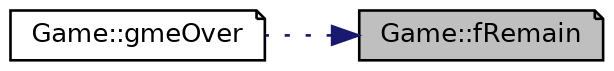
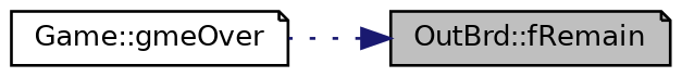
  digraph {
    rankdir=RL
    node [color=black fontname=Helvetica fontsize=10 shape=note style=filled]
-   n1 [fillcolor=grey75 fontcolor=black height=0.2 label="Game::fRemain" width=0.4]
+   n1 [fillcolor=grey75 fontcolor=black height=0.2 label="OutBrd::fRemain" width=0.4]
    n2 [fillcolor=white height=0.2 label="Game::gmeOver" width=0.4]
    n1 -> n2 [color=midnightblue dir=back fontname=Helvetica fontsize=10 labelfontname=Helvetica labelfontsize=10 style=dotted]
  }
